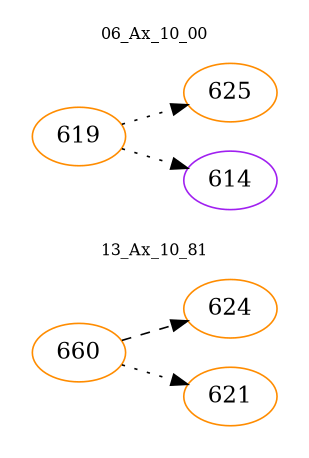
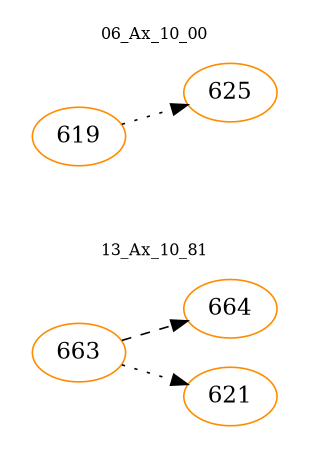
  digraph {
    rankdir=LR
    node [color=darkorange]
    edge [color=black style=dotted]
-   n1 [label=660]
+   n1 [label=663]
    n2 [label=621]
-   n3 [label=624]
+   n3 [label=664]
    n4 [label=619]
-   n5 [color=purple label=614]
    n6 [label=625]
    subgraph cluster_1 {
      color=white
      fontsize=10
      label="13_Ax_10_81"
      n1
      n2
      n3
    }
    subgraph cluster_2 {
      color=white
      fontsize=10
      label="06_Ax_10_00"
      n4
-     n5
      n6
    }
    n1 -> n2
    n1 -> n3 [style=dashed]
-   n4 -> n5
    n4 -> n6
  }
